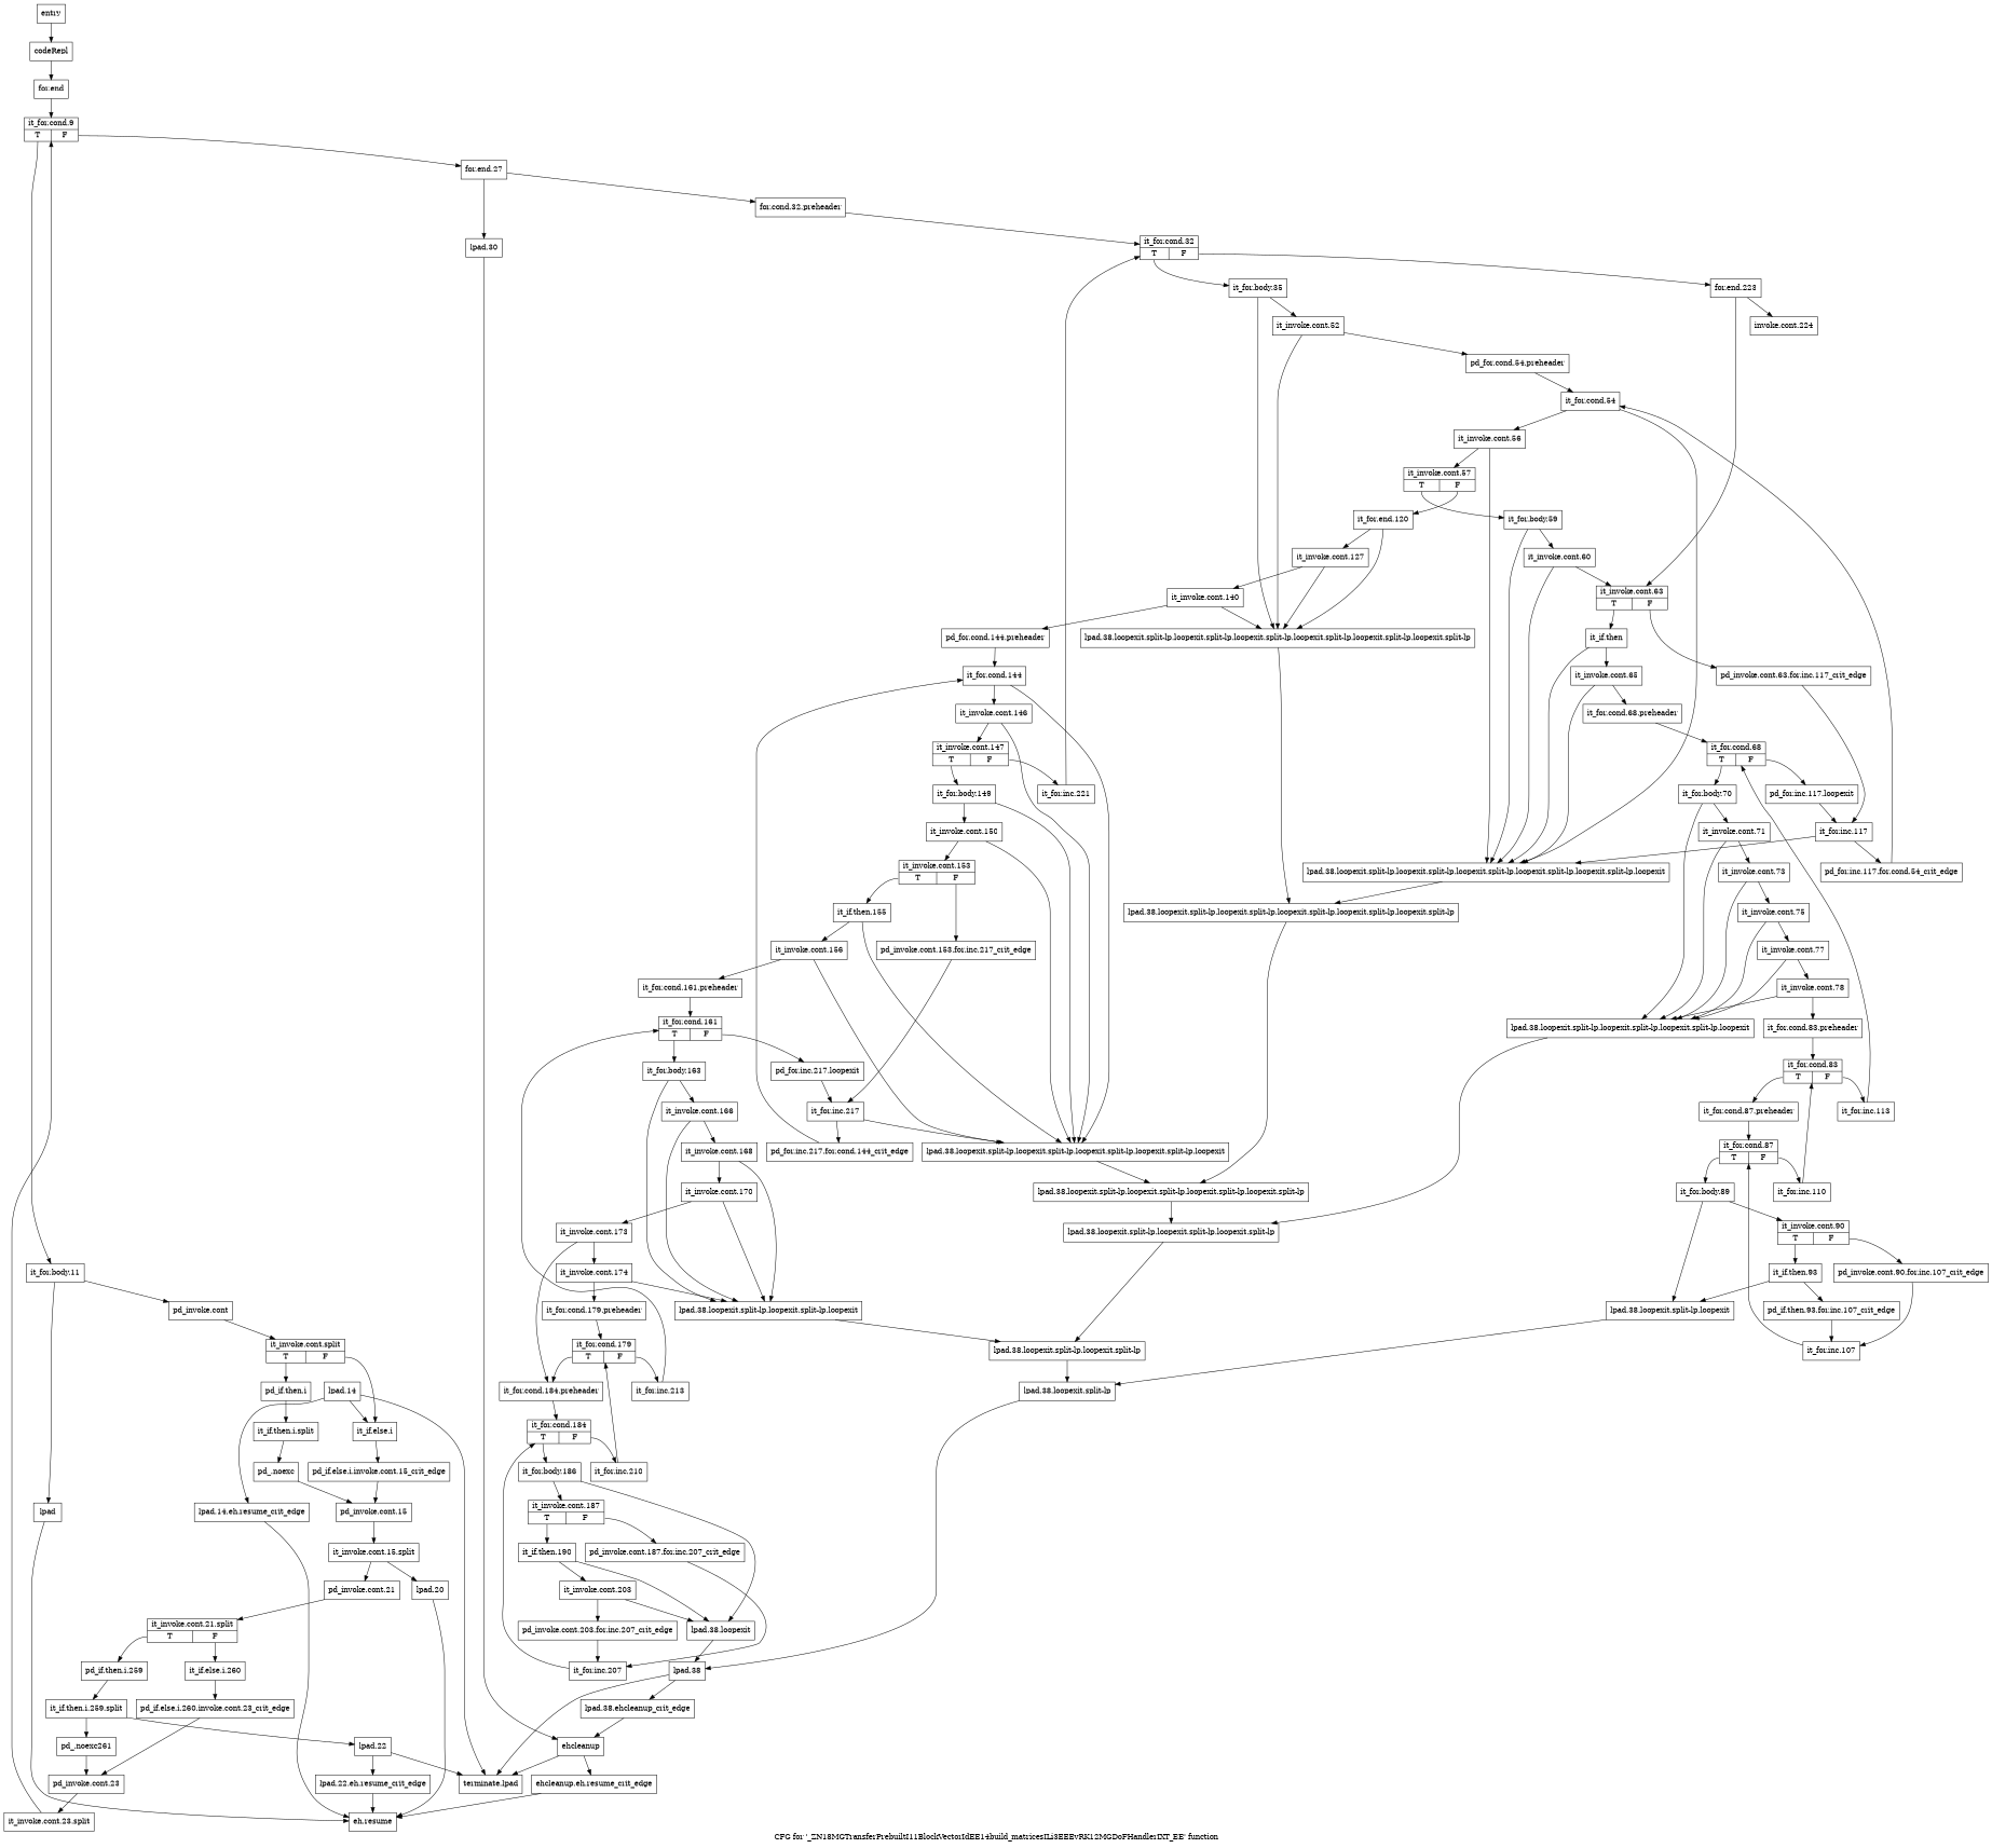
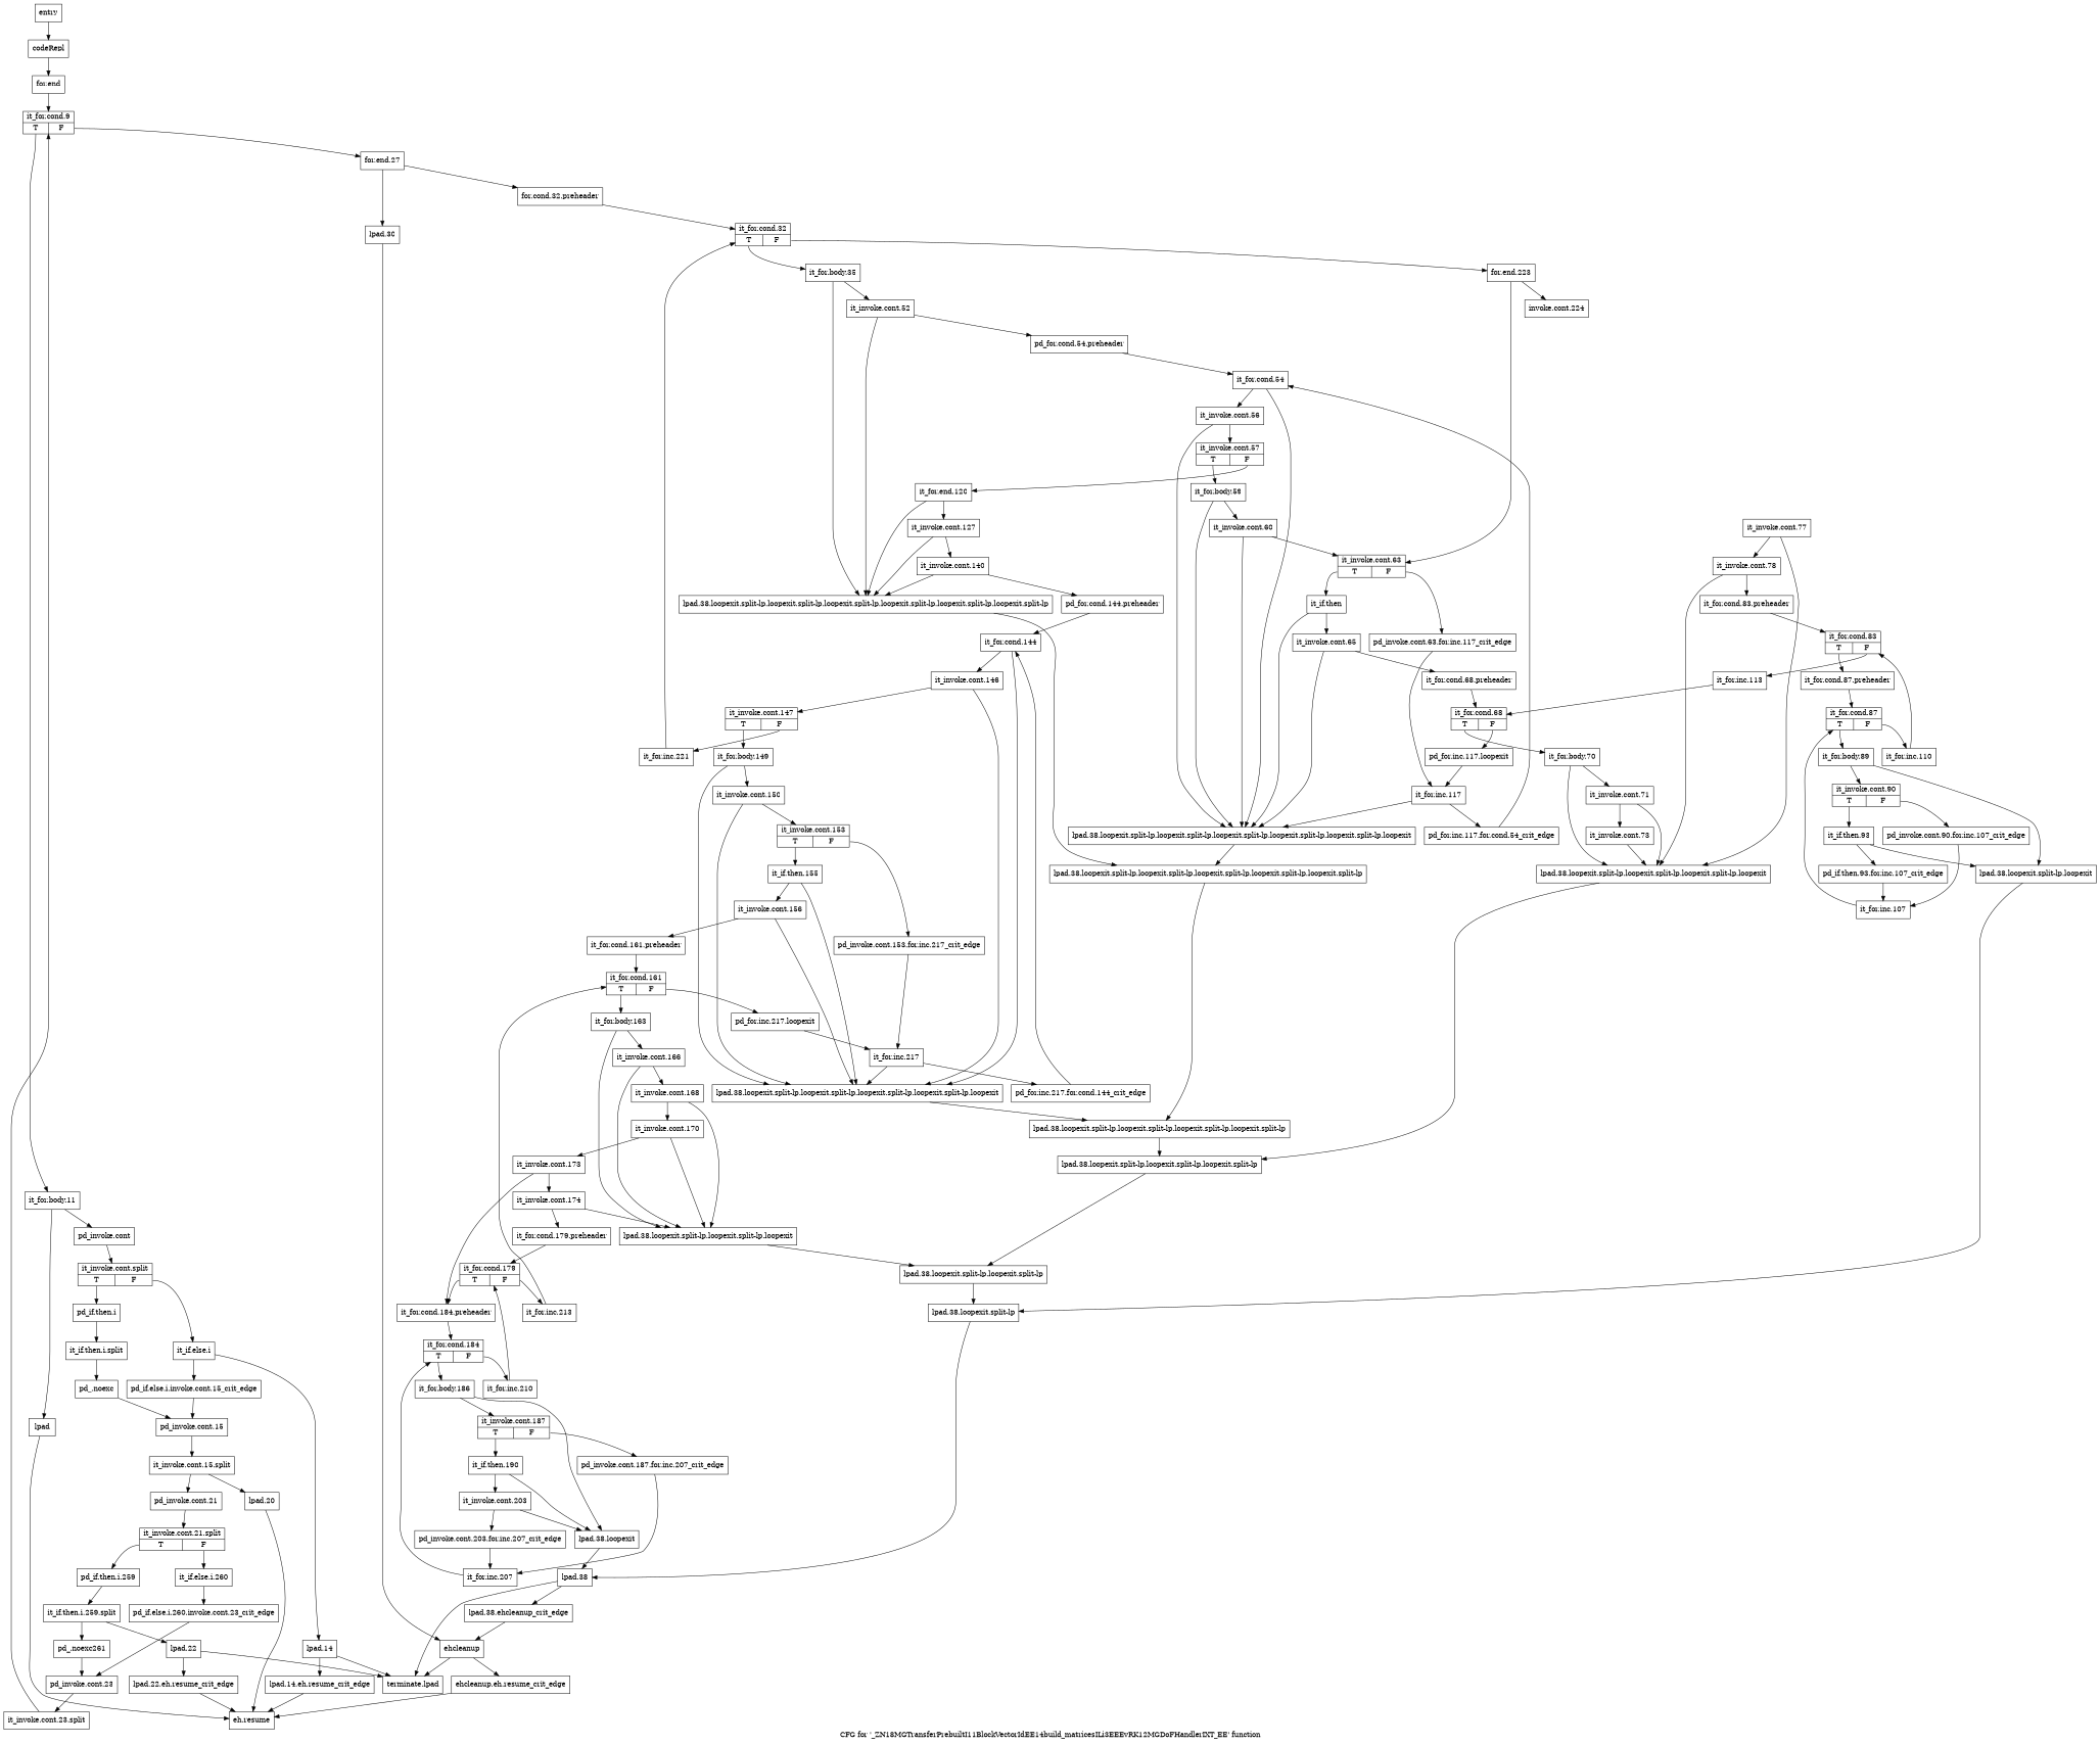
  digraph {
    label="CFG for '_ZN18MGTransferPrebuiltI11BlockVectorIdEE14build_matricesILi3EEEvRK12MGDoFHandlerIXT_EE' function"
    node [shape=record]
    n1 [label="{entry}"]
    n2 [label="{codeRepl}"]
    n3 [label="{for.end}"]
    n4 [label="{it_for.cond.9|{<s0>T|<s1>F}}"]
    n5 [label="{it_for.body.11}"]
    n6 [label="{for.end.27}"]
    n7 [label="{pd_invoke.cont}"]
    n8 [label="{lpad}"]
    n9 [label="{for.cond.32.preheader}"]
    n10 [label="{lpad.30}"]
    n11 [label="{it_invoke.cont.split|{<s0>T|<s1>F}}"]
    n12 [label="{eh.resume}"]
    n13 [label="{it_for.cond.32|{<s0>T|<s1>F}}"]
    n14 [label="{ehcleanup}"]
    n15 [label="{pd_if.then.i}"]
    n16 [label="{it_if.else.i}"]
    n17 [label="{it_if.then.i.split}"]
    n18 [label="{lpad.14}"]
    n19 [label="{pd_if.else.i.invoke.cont.15_crit_edge}"]
    n20 [label="{pd_.noexc}"]
    n21 [label="{lpad.14.eh.resume_crit_edge}"]
    n22 [label="{terminate.lpad}"]
    n23 [label="{pd_invoke.cont.15}"]
    n24 [label="{it_invoke.cont.15.split}"]
    n25 [label="{pd_invoke.cont.21}"]
    n26 [label="{lpad.20}"]
    n27 [label="{it_invoke.cont.21.split|{<s0>T|<s1>F}}"]
    n28 [label="{pd_if.then.i.259}"]
    n29 [label="{it_if.else.i.260}"]
    n30 [label="{it_if.then.i.259.split}"]
    n31 [label="{pd_if.else.i.260.invoke.cont.23_crit_edge}"]
    n32 [label="{lpad.22}"]
    n33 [label="{pd_.noexc261}"]
    n34 [label="{lpad.22.eh.resume_crit_edge}"]
    n35 [label="{pd_invoke.cont.23}"]
    n36 [label="{it_invoke.cont.23.split}"]
    n37 [label="{it_for.body.35}"]
    n38 [label="{for.end.223}"]
    n39 [label="{ehcleanup.eh.resume_crit_edge}"]
    n40 [label="{it_invoke.cont.52}"]
    n41 [label="{lpad.38.loopexit.split-lp.loopexit.split-lp.loopexit.split-lp.loopexit.split-lp.loopexit.split-lp.loopexit.split-lp}"]
    n42 [label="{invoke.cont.224}"]
    n43 [label="{it_invoke.cont.63|{<s0>T|<s1>F}}"]
    n44 [label="{pd_for.cond.54.preheader}"]
    n45 [label="{lpad.38.loopexit.split-lp.loopexit.split-lp.loopexit.split-lp.loopexit.split-lp.loopexit.split-lp}"]
    n46 [label="{it_for.cond.54}"]
    n47 [label="{lpad.38.loopexit.split-lp.loopexit.split-lp.loopexit.split-lp.loopexit.split-lp}"]
    n48 [label="{it_invoke.cont.56}"]
    n49 [label="{lpad.38.loopexit.split-lp.loopexit.split-lp.loopexit.split-lp.loopexit.split-lp.loopexit.split-lp.loopexit}"]
    n50 [label="{it_invoke.cont.57|{<s0>T|<s1>F}}"]
    n51 [label="{it_for.body.59}"]
    n52 [label="{it_for.end.120}"]
    n53 [label="{it_invoke.cont.60}"]
    n54 [label="{it_invoke.cont.127}"]
    n55 [label="{it_invoke.cont.140}"]
    n56 [label="{it_if.then}"]
    n57 [label="{pd_invoke.cont.63.for.inc.117_crit_edge}"]
    n58 [label="{it_invoke.cont.65}"]
    n59 [label="{it_for.inc.117}"]
    n60 [label="{it_for.cond.68.preheader}"]
    n61 [label="{pd_for.inc.117.for.cond.54_crit_edge}"]
    n62 [label="{it_for.cond.68|{<s0>T|<s1>F}}"]
    n63 [label="{it_for.body.70}"]
    n64 [label="{pd_for.inc.117.loopexit}"]
    n65 [label="{it_invoke.cont.71}"]
    n66 [label="{lpad.38.loopexit.split-lp.loopexit.split-lp.loopexit.split-lp.loopexit}"]
    n67 [label="{it_invoke.cont.73}"]
    n68 [label="{lpad.38.loopexit.split-lp.loopexit.split-lp.loopexit.split-lp}"]
-   n69 [label="{it_invoke.cont.75}"]
    n70 [label="{lpad.38.loopexit.split-lp.loopexit.split-lp}"]
    n71 [label="{it_invoke.cont.77}"]
    n72 [label="{it_invoke.cont.78}"]
    n73 [label="{it_for.cond.83.preheader}"]
    n74 [label="{it_for.cond.83|{<s0>T|<s1>F}}"]
    n75 [label="{it_for.cond.87.preheader}"]
    n76 [label="{it_for.inc.113}"]
    n77 [label="{it_for.cond.87|{<s0>T|<s1>F}}"]
    n78 [label="{it_for.body.89}"]
    n79 [label="{it_for.inc.110}"]
    n80 [label="{it_invoke.cont.90|{<s0>T|<s1>F}}"]
    n81 [label="{lpad.38.loopexit.split-lp.loopexit}"]
    n82 [label="{it_if.then.93}"]
    n83 [label="{pd_invoke.cont.90.for.inc.107_crit_edge}"]
    n84 [label="{lpad.38.loopexit.split-lp}"]
    n85 [label="{pd_if.then.93.for.inc.107_crit_edge}"]
    n86 [label="{it_for.inc.107}"]
    n87 [label="{lpad.38}"]
    n88 [label="{lpad.38.loopexit}"]
    n89 [label="{lpad.38.ehcleanup_crit_edge}"]
    n90 [label="{lpad.38.loopexit.split-lp.loopexit.split-lp.loopexit}"]
    n91 [label="{lpad.38.loopexit.split-lp.loopexit.split-lp.loopexit.split-lp.loopexit.split-lp.loopexit}"]
    n92 [label="{pd_for.cond.144.preheader}"]
    n93 [label="{it_for.cond.144}"]
    n94 [label="{it_invoke.cont.146}"]
    n95 [label="{it_invoke.cont.147|{<s0>T|<s1>F}}"]
    n96 [label="{it_for.body.149}"]
    n97 [label="{it_for.inc.221}"]
    n98 [label="{it_invoke.cont.150}"]
    n99 [label="{it_invoke.cont.153|{<s0>T|<s1>F}}"]
    n100 [label="{it_if.then.155}"]
    n101 [label="{pd_invoke.cont.153.for.inc.217_crit_edge}"]
    n102 [label="{it_invoke.cont.156}"]
    n103 [label="{it_for.inc.217}"]
    n104 [label="{it_for.cond.161.preheader}"]
    n105 [label="{pd_for.inc.217.for.cond.144_crit_edge}"]
    n106 [label="{it_for.cond.161|{<s0>T|<s1>F}}"]
    n107 [label="{it_for.body.163}"]
    n108 [label="{pd_for.inc.217.loopexit}"]
    n109 [label="{it_invoke.cont.166}"]
    n110 [label="{it_invoke.cont.168}"]
    n111 [label="{it_invoke.cont.170}"]
    n112 [label="{it_invoke.cont.173}"]
    n113 [label="{it_invoke.cont.174}"]
    n114 [label="{it_for.cond.184.preheader}"]
    n115 [label="{it_for.cond.179.preheader}"]
    n116 [label="{it_for.cond.179|{<s0>T|<s1>F}}"]
    n117 [label="{it_for.inc.213}"]
    n118 [label="{it_for.cond.184|{<s0>T|<s1>F}}"]
    n119 [label="{it_for.body.186}"]
    n120 [label="{it_for.inc.210}"]
    n121 [label="{it_invoke.cont.187|{<s0>T|<s1>F}}"]
    n122 [label="{it_if.then.190}"]
    n123 [label="{pd_invoke.cont.187.for.inc.207_crit_edge}"]
    n124 [label="{it_invoke.cont.203}"]
    n125 [label="{it_for.inc.207}"]
    n126 [label="{pd_invoke.cont.203.for.inc.207_crit_edge}"]
    n1 -> n2
    n2 -> n3
    n3 -> n4
    n4 -> n5 [tailport=s0]
    n4 -> n6 [tailport=s1]
    n5 -> n7
    n5 -> n8
    n6 -> n9
    n6 -> n10
    n7 -> n11
    n8 -> n12
    n9 -> n13
    n10 -> n14
    n11 -> n15 [tailport=s0]
    n11 -> n16 [tailport=s1]
    n13 -> n37 [tailport=s0]
    n13 -> n38 [tailport=s1]
    n14 -> n22
    n14 -> n39
    n15 -> n17
-   n18 -> n16
+   n16 -> n18
    n16 -> n19
    n17 -> n20
    n18 -> n21
    n18 -> n22
    n19 -> n23
    n20 -> n23
    n21 -> n12
    n23 -> n24
    n24 -> n25
    n24 -> n26
    n25 -> n27
    n26 -> n12
    n27 -> n28 [tailport=s0]
    n27 -> n29 [tailport=s1]
    n28 -> n30
    n29 -> n31
    n30 -> n32
    n30 -> n33
    n31 -> n35
    n32 -> n22
    n32 -> n34
    n33 -> n35
    n34 -> n12
    n35 -> n36
    n36 -> n4
    n37 -> n40
    n37 -> n41
    n38 -> n42
    n38 -> n43
    n39 -> n12
    n40 -> n41
    n40 -> n44
    n41 -> n45
    n43 -> n56 [tailport=s0]
    n43 -> n57 [tailport=s1]
    n44 -> n46
    n45 -> n47
    n46 -> n48
    n46 -> n49
    n47 -> n68
    n48 -> n49
    n48 -> n50
    n49 -> n45
    n50 -> n51 [tailport=s0]
    n50 -> n52 [tailport=s1]
    n51 -> n49
    n51 -> n53
    n52 -> n41
    n52 -> n54
    n53 -> n43
    n53 -> n49
    n54 -> n41
    n54 -> n55
    n55 -> n41
    n55 -> n92
    n56 -> n49
    n56 -> n58
    n57 -> n59
    n58 -> n49
    n58 -> n60
    n59 -> n49
    n59 -> n61
    n60 -> n62
    n61 -> n46
    n62 -> n63 [tailport=s0]
    n62 -> n64 [tailport=s1]
    n63 -> n65
    n63 -> n66
    n64 -> n59
    n65 -> n66
    n65 -> n67
    n66 -> n68
    n67 -> n66
-   n67 -> n69
    n68 -> n70
-   n69 -> n66
-   n69 -> n71
    n70 -> n84
    n71 -> n66
    n71 -> n72
    n72 -> n66
    n72 -> n73
    n73 -> n74
    n74 -> n75 [tailport=s0]
    n74 -> n76 [tailport=s1]
    n75 -> n77
    n76 -> n62
    n77 -> n78 [tailport=s0]
    n77 -> n79 [tailport=s1]
    n78 -> n80
    n78 -> n81
    n79 -> n74
    n80 -> n82 [tailport=s0]
    n80 -> n83 [tailport=s1]
    n81 -> n84
    n82 -> n81
    n82 -> n85
    n83 -> n86
    n84 -> n87
    n85 -> n86
    n86 -> n77
    n87 -> n22
    n87 -> n89
    n88 -> n87
    n89 -> n14
    n90 -> n70
    n91 -> n47
    n92 -> n93
    n93 -> n91
    n93 -> n94
    n94 -> n91
    n94 -> n95
    n95 -> n96 [tailport=s0]
    n95 -> n97 [tailport=s1]
    n96 -> n91
    n96 -> n98
    n97 -> n13
    n98 -> n91
    n98 -> n99
    n99 -> n100 [tailport=s0]
    n99 -> n101 [tailport=s1]
    n100 -> n91
    n100 -> n102
    n101 -> n103
    n102 -> n91
    n102 -> n104
    n103 -> n91
    n103 -> n105
    n104 -> n106
    n105 -> n93
    n106 -> n107 [tailport=s0]
    n106 -> n108 [tailport=s1]
    n107 -> n90
    n107 -> n109
    n108 -> n103
    n109 -> n90
    n109 -> n110
    n110 -> n90
    n110 -> n111
    n111 -> n90
    n111 -> n112
    n112 -> n113
    n112 -> n114
    n113 -> n90
    n113 -> n115
    n114 -> n118
    n115 -> n116
    n116 -> n114 [tailport=s0]
    n116 -> n117 [tailport=s1]
    n117 -> n106
    n118 -> n119 [tailport=s0]
    n118 -> n120 [tailport=s1]
    n119 -> n88
    n119 -> n121
    n120 -> n116
    n121 -> n122 [tailport=s0]
    n121 -> n123 [tailport=s1]
    n122 -> n88
    n122 -> n124
    n123 -> n125
    n124 -> n88
    n124 -> n126
    n125 -> n118
    n126 -> n125
  }
